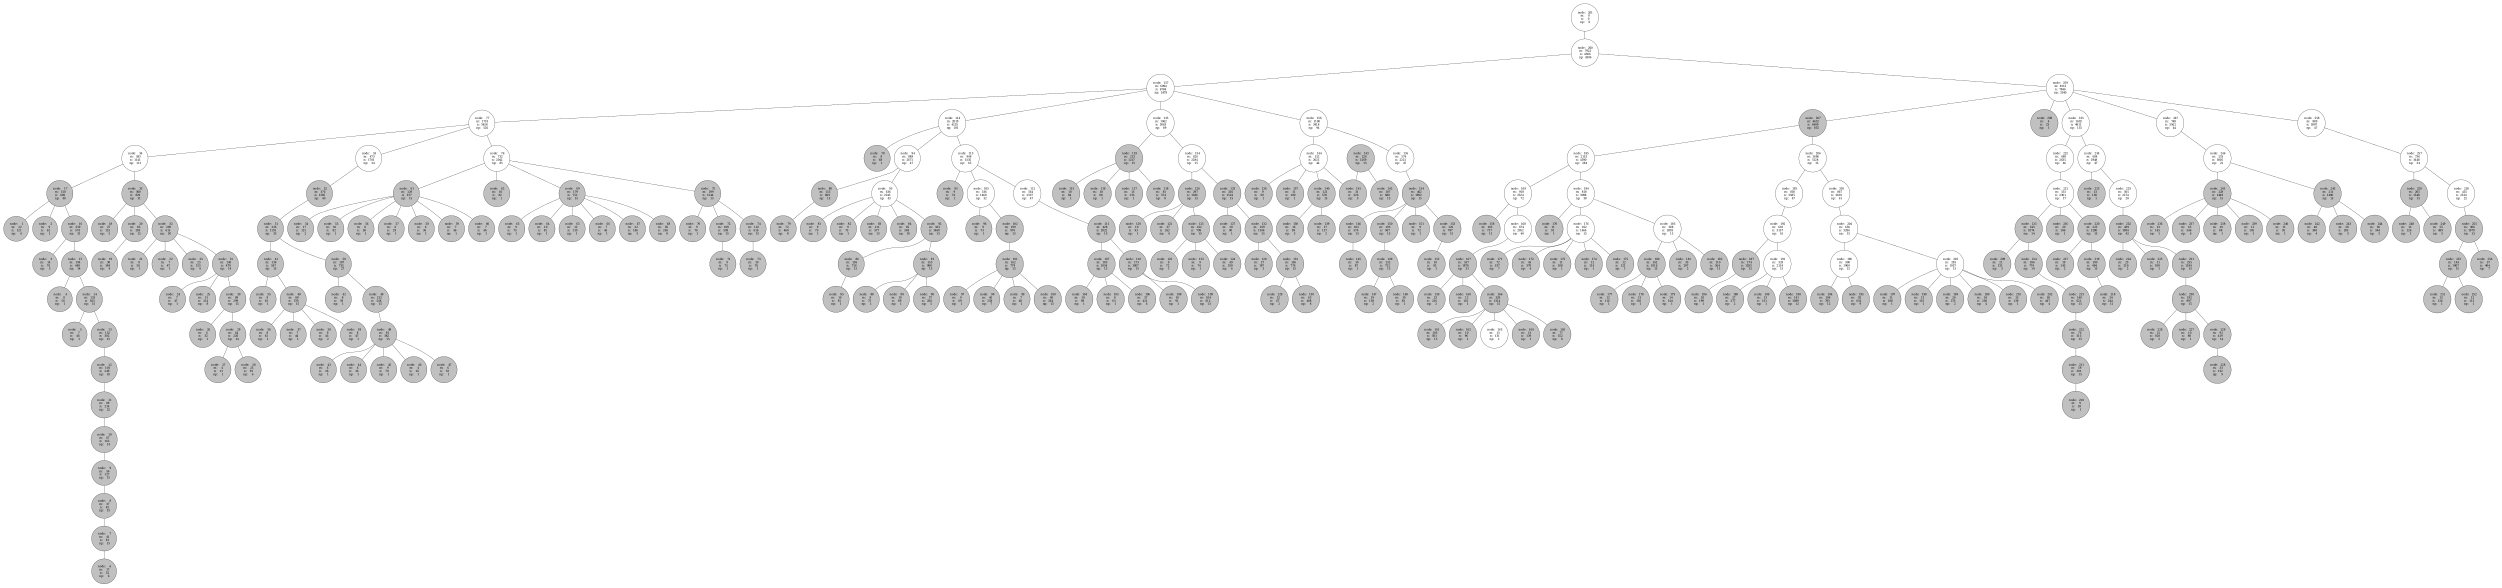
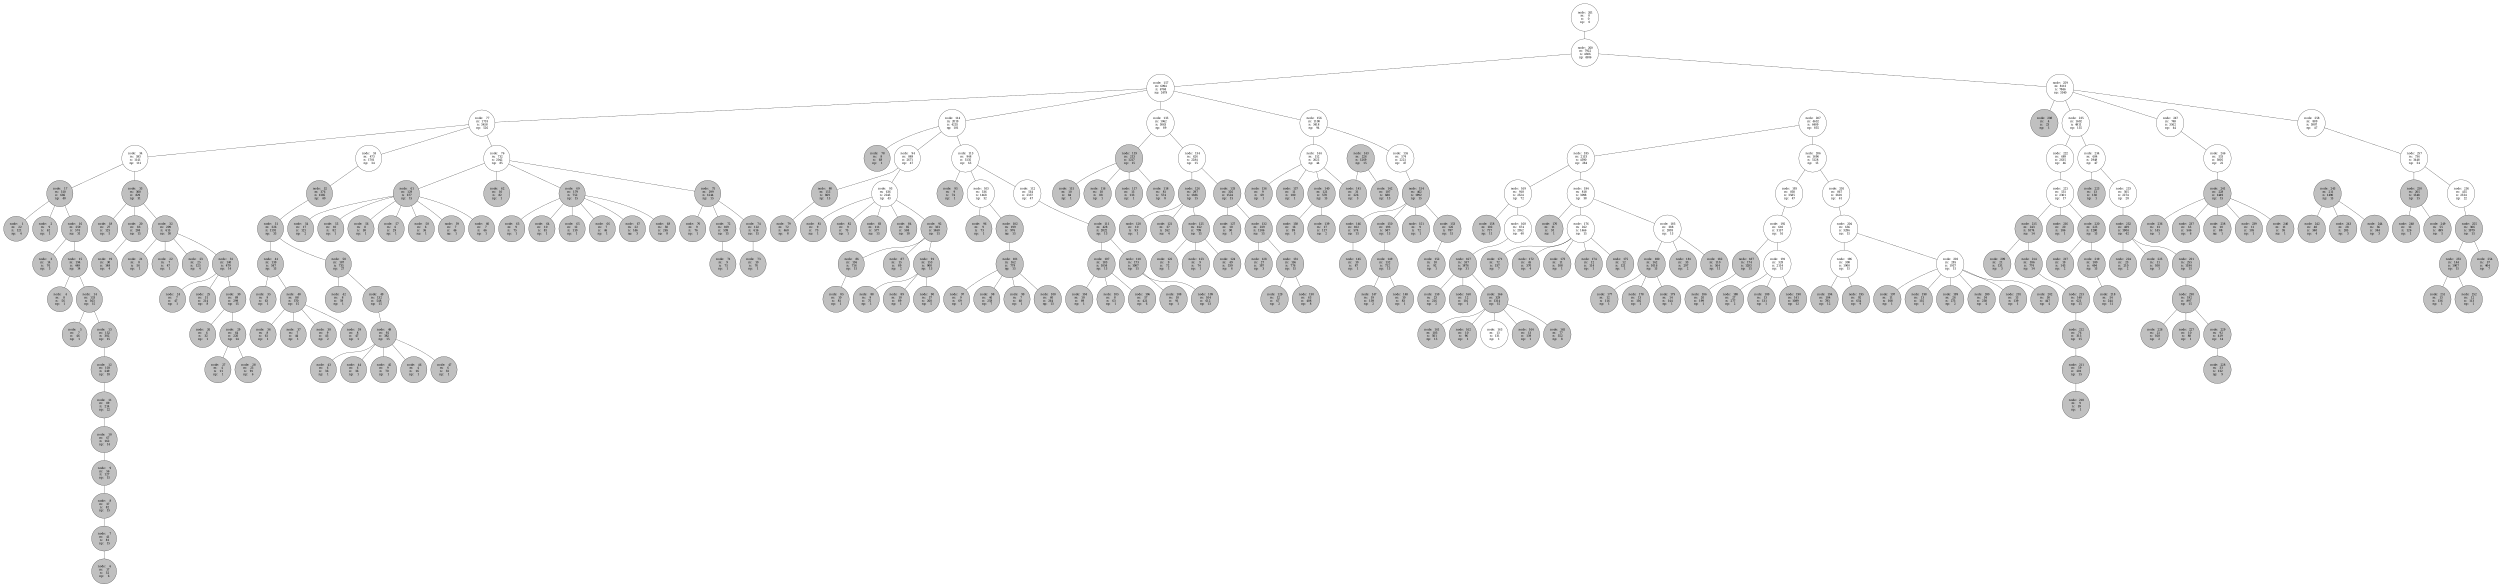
  graph {
    fontname="Noto Serif"
    node [color=black fillcolor=gray fontname="Noto Serif" shape=circle style=filled]
    edge [fontname="Noto Serif"]
    n1 [label=" node:     1\n m:    22\n n:   121\n np:     4"]
    n2 [label=" node:     2\n m:     9\n n:    62\n np:     1"]
    n3 [label=" node:     3\n m:    14\n n:    76\n np:     3"]
    n4 [label=" node:     4\n m:     8\n n:    56\n np:     1"]
    n5 [label=" node:     5\n m:     7\n n:    46\n np:     1"]
    n6 [label=" node:     6\n m:    17\n n:    32\n np:     6"]
    n7 [label=" node:     7\n m:    41\n n:    81\n np:    15"]
    n8 [label=" node:     8\n m:    37\n n:    82\n np:    15"]
    n9 [label=" node:     9\n m:    56\n n:   127\n np:    15"]
    n10 [label=" node:    10\n m:    67\n n:   162\n np:    14"]
    n11 [label=" node:    11\n m:    89\n n:   214\n np:    22"]
    n12 [label=" node:    12\n m:   103\n n:   249\n np:    18"]
    n13 [label=" node:    13\n m:   132\n n:   302\n np:    15"]
    n14 [label=" node:    14\n m:   153\n n:   363\n np:    15"]
    n15 [label=" node:    15\n m:   194\n n:   449\n np:    14"]
    n16 [label=" node:    16\n m:   259\n n:   574\n np:    31"]
    n17 [label=" node:    17\n m:   310\n n:   686\n np:    40"]
    n18 [label=" node:    18\n m:    27\n n:   125\n np:     5"]
    n19 [label=" node:    19\n m:    30\n n:   148\n np:     4"]
    n20 [label=" node:    20\n m:    83\n n:   284\n np:    15"]
    n21 [label=" node:    21\n m:     8\n n:    56\n np:     1"]
    n22 [label=" node:    22\n m:     7\n n:    47\n np:     1"]
    n23 [label=" node:    23\n m:    25\n n:   125\n np:     4"]
    n24 [label=" node:    24\n m:     7\n n:    47\n np:     1"]
    n25 [label=" node:    25\n m:    51\n n:   214\n np:     8"]
    n26 [label=" node:    26\n m:     6\n n:    32\n np:     1"]
    n27 [label=" node:    27\n m:     4\n n:    11\n np:     1"]
    n28 [label=" node:    28\n m:    23\n n:    91\n np:     6"]
    n29 [label=" node:    29\n m:    64\n n:   220\n np:    14"]
    n30 [label=" node:    30\n m:    89\n n:   299\n np:    15"]
    n31 [label=" node:    31\n m:   140\n n:   479\n np:    14"]
    n32 [label=" node:    32\n m:   209\n n:   615\n np:    30"]
    n33 [label=" node:    33\n m:   300\n n:   829\n np:    31"]
    n34 [fillcolor=white label=" node:    34\n m:   583\n n:  1141\n np:   111"]
    n35 [label=" node:    35\n m:     9\n n:    63\n np:     1"]
    n36 [label=" node:    36\n m:     8\n n:    61\n np:     1"]
    n37 [label=" node:    37\n m:     7\n n:    44\n np:     1"]
    n38 [label=" node:    38\n m:     9\n n:    43\n np:     2"]
    n39 [label=" node:    39\n m:     8\n n:    47\n np:     1"]
    n40 [label=" node:    40\n m:    88\n n:   370\n np:    15"]
    n41 [label=" node:    41\n m:   139\n n:   547\n np:    15"]
    n42 [label=" node:    42\n m:     8\n n:    59\n np:     1"]
    n43 [label=" node:    43\n m:     6\n n:    36\n np:     1"]
    n44 [label=" node:    44\n m:     6\n n:    36\n np:     1"]
    n45 [label=" node:    45\n m:     9\n n:    70\n np:     1"]
    n46 [label=" node:    46\n m:     4\n n:    16\n np:     1"]
    n47 [label=" node:    47\n m:     6\n n:    33\n np:     1"]
    n48 [label=" node:    48\n m:    92\n n:   382\n np:    15"]
    n49 [label=" node:    49\n m:   132\n n:   548\n np:    15"]
    n50 [label=" node:    50\n m:   187\n n:   735\n np:    27"]
    n51 [label=" node:    51\n m:   326\n n:  1191\n np:    33"]
    n52 [label=" node:    52\n m:   376\n n:  1385\n np:    40"]
    n53 [fillcolor=white label=" node:    53\n m:   473\n n:  1701\n np:    34"]
    n54 [label=" node:    54\n m:    17\n n:   121\n np:     2"]
    n55 [label=" node:    55\n m:    10\n n:    82\n np:     1"]
    n56 [label=" node:    56\n m:     8\n n:    58\n np:     1"]
    n57 [label=" node:    57\n m:     6\n n:    29\n np:     1"]
    n58 [label=" node:    58\n m:     6\n n:    36\n np:     1"]
    n59 [label=" node:    59\n m:     7\n n:    46\n np:     1"]
    n60 [label=" node:    60\n m:     7\n n:    46\n np:     1"]
    n61 [label=" node:    61\n m:   129\n n:   677\n np:    15"]
    n62 [label=" node:    62\n m:    10\n n:    82\n np:     1"]
    n63 [label=" node:    63\n m:     9\n n:    75\n np:     1"]
    n64 [label=" node:    64\n m:    10\n n:    81\n np:     1"]
    n65 [label=" node:    65\n m:    12\n n:   110\n np:     1"]
    n66 [label=" node:    66\n m:     7\n n:    46\n np:     1"]
    n67 [label=" node:    67\n m:    22\n n:   146\n np:     3"]
    n68 [label=" node:    68\n m:    58\n n:   265\n np:     8"]
    n69 [label=" node:    69\n m:   179\n n:   752\n np:    15"]
    n70 [label=" node:    70\n m:     9\n n:    76\n np:     1"]
    n71 [label=" node:    71\n m:     9\n n:    75\n np:     1"]
    n72 [label=" node:    72\n m:   109\n n:   599\n np:    15"]
    n73 [label=" node:    73\n m:    10\n n:    76\n np:     1"]
    n74 [label=" node:    74\n m:   122\n n:   616\n np:    15"]
    n75 [label=" node:    75\n m:   299\n n:  1244\n np:    15"]
    n76 [fillcolor=white label=" node:    76\n m:   732\n n:  2042\n np:    85"]
    n77 [fillcolor=white label=" node:    77\n m:  1733\n n:  3458\n np:   526"]
    n78 [label=" node:    78\n m:     8\n n:    68\n np:     1"]
    n79 [label=" node:    79\n m:    72\n n:   460\n np:     8"]
    n80 [label=" node:    80\n m:   155\n n:   869\n np:    15"]
    n81 [label=" node:    81\n m:     9\n n:    73\n np:     1"]
    n82 [label=" node:    82\n m:     9\n n:    75\n np:     1"]
    n83 [label=" node:    83\n m:   111\n n:   577\n np:    15"]
    n84 [label=" node:    84\n m:    85\n n:   584\n np:    10"]
    n85 [label=" node:    85\n m:    10\n n:    81\n np:     1"]
    n86 [label=" node:    86\n m:   136\n n:   716\n np:    15"]
+   n87 [label=" node:    87\n m:    15\n n:    89\n np:     2"]
    n88 [label=" node:    88\n m:     9\n n:    75\n np:     1"]
    n89 [label=" node:    89\n m:    10\n n:    89\n np:     1"]
    n90 [label=" node:    90\n m:    37\n n:   260\n np:     5"]
    n91 [label=" node:    91\n m:   153\n n:   900\n np:    15"]
    n92 [label=" node:    92\n m:   333\n n:  1460\n np:    15"]
    n93 [fillcolor=white label=" node:    93\n m:   636\n n:  2245\n np:    43"]
    n94 [fillcolor=white label=" node:    94\n m:   888\n n:  2671\n np:    47"]
    n95 [label=" node:    95\n m:     9\n n:    74\n np:     1"]
    n96 [label=" node:    96\n m:     9\n n:    73\n np:     1"]
    n97 [label=" node:    97\n m:     9\n n:    69\n np:     1"]
    n98 [label=" node:    98\n m:    46\n n:   258\n np:     7"]
    n99 [label=" node:    99\n m:     7\n n:    48\n np:     1"]
    n100 [label=" node:   100\n m:    60\n n:   264\n np:    13"]
    n101 [label=" node:   101\n m:   162\n n:   779\n np:    15"]
    n102 [label=" node:   102\n m:   199\n n:   976\n np:    15"]
    n103 [fillcolor=white label=" node:   103\n m:   336\n n:  1468\n np:    32"]
    n104 [label=" node:   104\n m:    10\n n:    89\n np:     1"]
    n105 [label=" node:   105\n m:     8\n n:    63\n np:     1"]
    n106 [label=" node:   106\n m:    57\n n:   421\n np:     6"]
    n107 [label=" node:   107\n m:   183\n n:  1054\n np:    15"]
    n108 [label=" node:   108\n m:    10\n n:    91\n np:     1"]
    n109 [label=" node:   109\n m:   104\n n:   612\n np:    13"]
    n110 [label=" node:   110\n m:   173\n n:  1007\n np:    15"]
    n111 [label=" node:   111\n m:   428\n n:  2022\n np:    13"]
    n112 [fillcolor=white label=" node:   112\n m:   564\n n:  2337\n np:    47"]
    n113 [fillcolor=white label=" node:   113\n m:   948\n n:  3135\n np:    65"]
    n114 [fillcolor=white label=" node:   114\n m:  2019\n n:  4235\n np:   181"]
    n115 [label=" node:   115\n m:    10\n n:    84\n np:     1"]
    n116 [label=" node:   116\n m:    10\n n:    88\n np:     1"]
    n117 [label=" node:   117\n m:    13\n n:   133\n np:     1"]
    n118 [label=" node:   118\n m:    81\n n:   574\n np:     8"]
    n119 [label=" node:   119\n m:   213\n n:  1217\n np:    15"]
    n120 [label=" node:   120\n m:    10\n n:    93\n np:     1"]
    n121 [label=" node:   121\n m:    37\n n:   262\n np:     4"]
    n122 [label=" node:   122\n m:     9\n n:    72\n np:     1"]
    n123 [label=" node:   123\n m:     9\n n:    74\n np:     1"]
    n124 [label=" node:   124\n m:    49\n n:   339\n np:     6"]
    n125 [label=" node:   125\n m:   162\n n:   799\n np:    15"]
    n126 [label=" node:   126\n m:   297\n n:  1386\n np:    15"]
    n127 [label=" node:   127\n m:    10\n n:    90\n np:     1"]
    n128 [label=" node:   128\n m:    27\n n:   197\n np:     3"]
    n129 [label=" node:   129\n m:    12\n n:    67\n np:     2"]
    n130 [label=" node:   130\n m:    63\n n:   408\n np:     8"]
    n131 [label=" node:   131\n m:   156\n n:   776\n np:    15"]
    n132 [label=" node:   132\n m:   239\n n:  1106\n np:    15"]
    n133 [label=" node:   133\n m:   326\n n:  1524\n np:    15"]
    n134 [fillcolor=white label=" node:   134\n m:   626\n n:  2284\n np:    15"]
    n135 [fillcolor=white label=" node:   135\n m:  1062\n n:  3063\n np:    89"]
    n136 [label=" node:   136\n m:     9\n n:    69\n np:     1"]
    n137 [label=" node:   137\n m:    11\n n:   100\n np:     1"]
    n138 [label=" node:   138\n m:    16\n n:    99\n np:     3"]
    n139 [label=" node:   139\n m:    17\n n:   117\n np:     2"]
    n140 [label=" node:   140\n m:   121\n n:   570\n np:    15"]
    n141 [label=" node:   141\n m:    31\n n:   226\n np:     3"]
    n142 [label=" node:   142\n m:   107\n n:   688\n np:    13"]
    n143 [label=" node:   143\n m:   226\n n:  1269\n np:    15"]
    n144 [fillcolor=white label=" node:   144\n m:   512\n n:  2025\n np:    44"]
    n145 [label=" node:   145\n m:    10\n n:    87\n np:     1"]
    n146 [label=" node:   146\n m:   102\n n:   574\n np:    15"]
    n147 [label=" node:   147\n m:    19\n n:   139\n np:     2"]
    n148 [label=" node:   148\n m:    10\n n:    83\n np:     1"]
    n149 [label=" node:   149\n m:   132\n n:   712\n np:    15"]
    n150 [label=" node:   150\n m:   193\n n:   947\n np:    15"]
    n151 [label=" node:   151\n m:     9\n n:    72\n np:     1"]
    n152 [label=" node:   152\n m:    10\n n:    92\n np:     1"]
    n153 [label=" node:   153\n m:   126\n n:   787\n np:    15"]
    n154 [label=" node:   154\n m:   462\n n:  1992\n np:    15"]
    n155 [fillcolor=white label=" node:   155\n m:   574\n n:  2221\n np:    47"]
    n156 [fillcolor=white label=" node:   156\n m:  1108\n n:  3418\n np:    94"]
    n157 [fillcolor=white label=" node:   157\n m:  6094\n n:  6784\n np:  2478"]
    n158 [label=" node:   158\n m:   102\n n:   717\n np:    11"]
    n159 [label=" node:   159\n m:    23\n n:   216\n np:     2"]
    n160 [label=" node:   160\n m:    12\n n:   116\n np:     1"]
    n161 [label=" node:   161\n m:   103\n n:   501\n np:    15"]
    n162 [label=" node:   162\n m:    10\n n:    96\n np:     1"]
    n163 [fillcolor=white label=" node:   163\n m:    13\n n:   131\n np:     1"]
    n164 [label=" node:   164\n m:    13\n n:   139\n np:     1"]
    n165 [label=" node:   165\n m:    77\n n:   552\n np:     8"]
    n166 [label=" node:   166\n m:   329\n n:  1314\n np:    15"]
    n167 [label=" node:   167\n m:   537\n n:  1876\n np:    31"]
    n168 [fillcolor=white label=" node:   168\n m:   674\n n:  2052\n np:    40"]
    n169 [fillcolor=white label=" node:   169\n m:   918\n n:  2524\n np:    72"]
    n170 [label=" node:   170\n m:    11\n n:    91\n np:     1"]
    n171 [label=" node:   171\n m:    72\n n:   537\n np:     7"]
    n172 [label=" node:   172\n m:    45\n n:   370\n np:     4"]
    n173 [label=" node:   173\n m:    11\n n:   108\n np:     1"]
    n174 [label=" node:   174\n m:    12\n n:   114\n np:     1"]
    n175 [label=" node:   175\n m:    12\n n:   121\n np:     1"]
    n176 [fillcolor=white label=" node:   176\n m:   262\n n:  1466\n np:    15"]
    n177 [label=" node:   177\n m:    12\n n:   116\n np:     1"]
    n178 [label=" node:   178\n m:    13\n n:   136\n np:     1"]
    n179 [label=" node:   179\n m:    14\n n:   144\n np:     1"]
    n180 [label=" node:   180\n m:   162\n n:  1016\n np:    15"]
    n181 [label=" node:   181\n m:    33\n n:   297\n np:     2"]
    n182 [label=" node:   182\n m:   110\n n:   564\n np:    11"]
    n183 [fillcolor=white label=" node:   183\n m:   388\n n:  2003\n np:    15"]
    n184 [fillcolor=white label=" node:   184\n m:   818\n n:  3098\n np:    38"]
    n185 [fillcolor=white label=" node:   185\n m:  2153\n n:  4590\n np:   284"]
    n186 [label=" node:   186\n m:    20\n n:   199\n np:     1"]
    n187 [label=" node:   187\n m:   174\n n:  1283\n np:    15"]
    n188 [label=" node:   188\n m:    27\n n:   277\n np:     2"]
    n189 [label=" node:   189\n m:    13\n n:   131\n np:     1"]
    n190 [label=" node:   190\n m:   141\n n:  1089\n np:    12"]
    n191 [fillcolor=white label=" node:   191\n m:   328\n n:  2154\n np:    15"]
    n192 [fillcolor=white label=" node:   192\n m:   610\n n:  3157\n np:    16"]
    n193 [fillcolor=white label=" node:   193\n m:   850\n n:  3585\n np:    47"]
    n194 [label=" node:   194\n m:   104\n n:   783\n np:    12"]
    n195 [label=" node:   195\n m:    92\n n:   654\n np:     9"]
    n196 [fillcolor=white label=" node:   196\n m:   308\n n:  1900\n np:    15"]
    n197 [label=" node:   197\n m:    11\n n:   108\n np:     1"]
    n198 [label=" node:   198\n m:    13\n n:   135\n np:     1"]
    n199 [label=" node:   199\n m:    26\n n:   273\n np:     2"]
    n200 [label=" node:   200\n m:    34\n n:   238\n np:     4"]
    n201 [label=" node:   201\n m:    13\n n:   139\n np:     1"]
    n202 [label=" node:   202\n m:    50\n n:   447\n np:     4"]
    n203 [fillcolor=white label=" node:   203\n m:   285\n n:  1957\n np:    15"]
    n204 [fillcolor=white label=" node:   204\n m:   656\n n:  3286\n np:    15"]
    n205 [fillcolor=white label=" node:   205\n m:   867\n n:  3601\n np:    61"]
    n206 [fillcolor=white label=" node:   206\n m:  1696\n n:  5128\n np:    15"]
-   n207 [label=" node:   207\n m:  4632\n n:  6409\n np:   855"]
+   n207 [fillcolor=white label=" node:   207\n m:  4632\n n:  6409\n np:   855"]
    n208 [label=" node:   208\n m:     4\n n:    23\n np:     1"]
    n209 [label=" node:   209\n m:    21\n n:   131\n np:     3"]
    n210 [label=" node:   210\n m:     9\n n:    59\n np:     1"]
    n211 [label=" node:   211\n m:    59\n n:   201\n np:    15"]
    n212 [label=" node:   212\n m:    76\n n:   313\n np:    15"]
    n213 [label=" node:   213\n m:   140\n n:   621\n np:    15"]
    n214 [label=" node:   214\n m:   186\n n:   774\n np:    14"]
    n215 [label=" node:   215\n m:   243\n n:  1074\n np:    14"]
    n216 [label=" node:   216\n m:    20\n n:   186\n np:     1"]
    n217 [label=" node:   217\n m:    19\n n:   143\n np:     2"]
    n218 [label=" node:   218\n m:    54\n n:   244\n np:    11"]
    n219 [label=" node:   219\n m:   100\n n:   494\n np:    15"]
    n220 [label=" node:   220\n m:   225\n n:  1280\n np:    15"]
    n221 [fillcolor=white label=" node:   221\n m:   531\n n:  2301\n np:    17"]
    n222 [fillcolor=white label=" node:   222\n m:   689\n n:  2635\n np:    46"]
    n223 [label=" node:   223\n m:    13\n n:   130\n np:     1"]
    n224 [label=" node:   224\n m:    23\n n:   210\n np:     2"]
    n225 [label=" node:   225\n m:    11\n n:   100\n np:     1"]
    n226 [label=" node:   226\n m:    21\n n:   168\n np:     2"]
    n227 [label=" node:   227\n m:    10\n n:    88\n np:     1"]
    n228 [label=" node:   228\n m:    33\n n:   132\n np:     9"]
    n229 [label=" node:   229\n m:    92\n n:   419\n np:    14"]
    n230 [label=" node:   230\n m:   192\n n:   897\n np:    15"]
    n231 [label=" node:   231\n m:   255\n n:  1184\n np:    15"]
    n232 [label=" node:   232\n m:   439\n n:  1904\n np:    42"]
    n233 [fillcolor=white label=" node:   233\n m:   505\n n:  2274\n np:    28"]
    n234 [fillcolor=white label=" node:   234\n m:   684\n n:  2948\n np:    47"]
    n235 [fillcolor=white label=" node:   235\n m:  1602\n n:  4811\n np:   155"]
    n236 [label=" node:   236\n m:    13\n n:   145\n np:     1"]
    n237 [label=" node:   237\n m:    65\n n:   546\n np:     6"]
    n238 [label=" node:   238\n m:    10\n n:    88\n np:     1"]
    n239 [label=" node:   239\n m:    11\n n:   105\n np:     1"]
    n240 [label=" node:   240\n m:    11\n n:    95\n np:     1"]
    n241 [label=" node:   241\n m:   228\n n:  1449\n np:    15"]
    n242 [label=" node:   242\n m:    40\n n:   340\n np:     4"]
    n243 [label=" node:   243\n m:    28\n n:   205\n np:     3"]
    n244 [label=" node:   244\n m:    36\n n:   344\n np:     3"]
    n245 [label=" node:   245\n m:   211\n n:  1490\n np:    15"]
    n246 [fillcolor=white label=" node:   246\n m:   553\n n:  3005\n np:    22"]
    n247 [fillcolor=white label=" node:   247\n m:   748\n n:  3562\n np:    44"]
    n248 [label=" node:   248\n m:    12\n n:   126\n np:     1"]
    n249 [label=" node:   249\n m:    55\n n:   499\n np:     5"]
    n250 [label=" node:   250\n m:   205\n n:  1548\n np:    15"]
    n251 [label=" node:   251\n m:    13\n n:   136\n np:     1"]
    n252 [label=" node:   252\n m:    12\n n:   113\n np:     1"]
    n253 [label=" node:   253\n m:   144\n n:  1007\n np:    15"]
    n254 [label=" node:   254\n m:    57\n n:   404\n np:     7"]
    n255 [label=" node:   255\n m:   306\n n:  1979\n np:    15"]
    n256 [fillcolor=white label=" node:   256\n m:   455\n n:  2534\n np:    22"]
    n257 [fillcolor=white label=" node:   257\n m:   736\n n:  3448\n np:    34"]
    n258 [fillcolor=white label=" node:   258\n m:   889\n n:  3807\n np:    47"]
    n259 [fillcolor=white label=" node:   259\n m:  8113\n n:  7846\n np:  3540"]
    n260 [fillcolor=white label=" node:   260\n m:  7922\n n:  4306\n np:  4306"]
    n261 [fillcolor=white label=" node:   261\n m:     0\n n:     0\n np:     0"]
    n7 -- n6
    n8 -- n7
    n9 -- n8
    n10 -- n9
    n11 -- n10
    n12 -- n11
    n13 -- n12
    n14 -- n5
    n14 -- n13
    n15 -- n4
    n15 -- n14
    n16 -- n3
    n16 -- n15
    n17 -- n1
    n17 -- n2
    n17 -- n16
    n20 -- n19
    n29 -- n27
    n29 -- n28
    n30 -- n26
    n30 -- n29
    n31 -- n24
    n31 -- n25
    n31 -- n30
    n32 -- n21
    n32 -- n22
    n32 -- n23
    n32 -- n31
    n33 -- n18
    n33 -- n20
    n33 -- n32
    n34 -- n17
    n34 -- n33
    n40 -- n36
    n40 -- n37
    n40 -- n38
    n40 -- n39
    n41 -- n35
    n41 -- n40
    n48 -- n43
    n48 -- n44
    n48 -- n45
    n48 -- n46
    n48 -- n47
    n49 -- n48
    n50 -- n42
    n50 -- n49
    n51 -- n41
    n51 -- n50
    n52 -- n51
    n53 -- n52
    n61 -- n54
    n61 -- n55
    n61 -- n56
    n61 -- n57
    n61 -- n58
    n61 -- n59
    n61 -- n60
    n69 -- n63
    n69 -- n64
    n69 -- n65
    n69 -- n66
    n69 -- n67
    n69 -- n68
    n72 -- n71
    n74 -- n73
    n75 -- n70
    n75 -- n72
    n75 -- n74
    n76 -- n61
    n76 -- n62
    n76 -- n69
    n76 -- n75
    n77 -- n34
    n77 -- n53
    n77 -- n76
    n80 -- n79
    n86 -- n85
    n91 -- n88
    n91 -- n89
    n91 -- n90
    n92 -- n86
+   n92 -- n87
    n92 -- n91
    n93 -- n81
    n93 -- n82
    n93 -- n83
    n93 -- n84
    n93 -- n92
    n94 -- n80
    n94 -- n93
    n101 -- n97
    n101 -- n98
    n101 -- n99
    n101 -- n100
    n102 -- n101
    n103 -- n96
    n103 -- n102
    n107 -- n104
    n107 -- n105
    n107 -- n106
    n110 -- n108
    n110 -- n109
    n111 -- n107
    n111 -- n110
    n112 -- n111
    n113 -- n95
    n113 -- n103
    n113 -- n112
    n114 -- n78
    n114 -- n94
    n114 -- n113
    n119 -- n115
    n119 -- n116
    n119 -- n117
    n119 -- n118
    n125 -- n122
    n125 -- n123
    n125 -- n124
    n126 -- n120
    n126 -- n121
    n126 -- n125
    n131 -- n129
    n131 -- n130
    n132 -- n128
    n132 -- n131
    n133 -- n127
    n133 -- n132
    n134 -- n126
    n134 -- n133
    n135 -- n119
    n135 -- n134
    n140 -- n138
    n140 -- n139
    n143 -- n141
    n143 -- n142
    n144 -- n136
    n144 -- n137
    n144 -- n140
    n144 -- n141
    n146 -- n145
    n149 -- n147
    n149 -- n148
    n150 -- n149
    n153 -- n152
    n154 -- n146
    n154 -- n150
    n154 -- n151
    n154 -- n153
    n155 -- n154
    n156 -- n144
    n156 -- n155
    n157 -- n77
    n157 -- n114
    n157 -- n135
    n157 -- n156
    n166 -- n161
    n166 -- n162
    n166 -- n163
    n166 -- n164
    n166 -- n165
    n167 -- n159
    n167 -- n160
    n167 -- n166
    n168 -- n167
    n169 -- n158
    n169 -- n168
    n176 -- n171
    n176 -- n172
    n176 -- n173
    n176 -- n174
    n176 -- n175
    n180 -- n177
    n180 -- n178
    n180 -- n179
    n183 -- n180
    n183 -- n181
    n183 -- n182
    n184 -- n170
    n184 -- n176
    n184 -- n183
    n185 -- n169
    n185 -- n184
    n187 -- n186
    n191 -- n188
    n191 -- n189
    n191 -- n190
    n192 -- n187
    n192 -- n191
    n193 -- n192
    n196 -- n194
    n196 -- n195
    n203 -- n197
    n203 -- n198
    n203 -- n199
    n203 -- n200
    n203 -- n201
    n203 -- n202
    n204 -- n196
    n204 -- n203
    n205 -- n204
    n206 -- n193
    n206 -- n205
    n207 -- n185
    n207 -- n206
    n211 -- n210
    n212 -- n211
    n213 -- n212
    n214 -- n213
    n215 -- n209
    n215 -- n214
    n219 -- n218
    n220 -- n217
    n220 -- n219
    n221 -- n215
    n221 -- n216
    n221 -- n220
    n222 -- n221
    n229 -- n228
    n230 -- n226
    n230 -- n227
    n230 -- n229
    n231 -- n230
    n232 -- n224
    n232 -- n225
    n232 -- n231
    n233 -- n232
    n234 -- n223
    n234 -- n233
    n235 -- n222
    n235 -- n234
    n241 -- n236
    n241 -- n237
    n241 -- n238
    n241 -- n239
    n241 -- n240
    n245 -- n242
    n245 -- n243
    n245 -- n244
    n246 -- n241
-   n246 -- n245
    n247 -- n246
    n250 -- n248
    n250 -- n249
    n253 -- n251
    n253 -- n252
    n255 -- n253
    n255 -- n254
    n256 -- n255
    n257 -- n250
    n257 -- n256
    n258 -- n257
-   n259 -- n207
    n259 -- n208
    n259 -- n235
    n259 -- n247
    n259 -- n258
    n260 -- n157
    n260 -- n259
    n261 -- n260
  }
